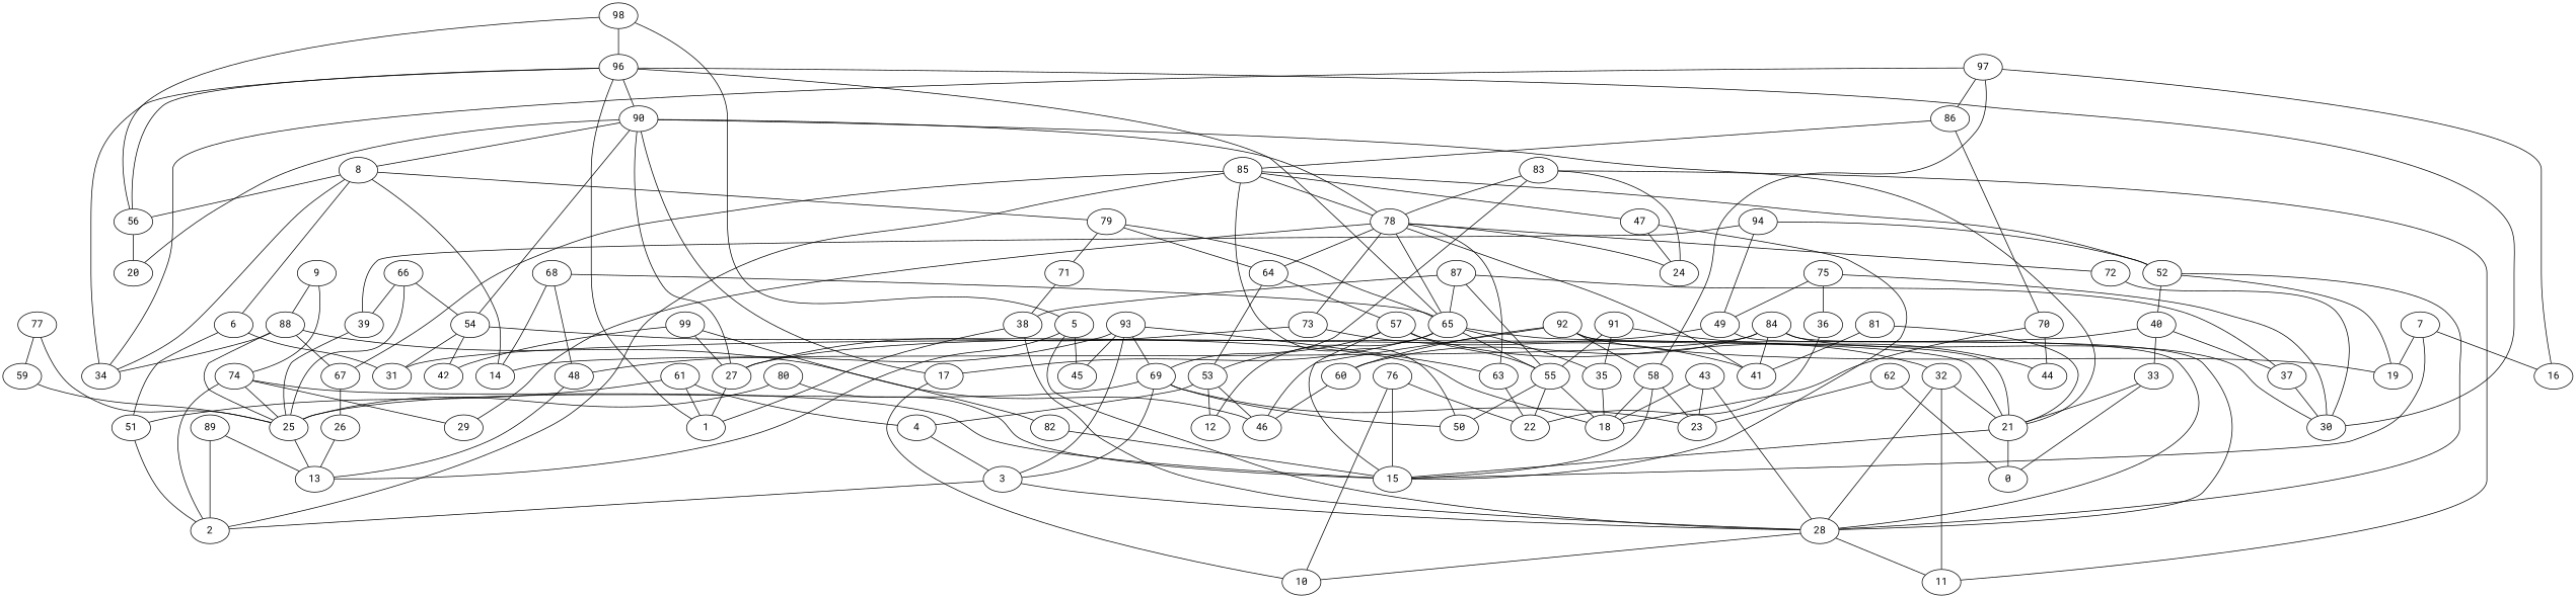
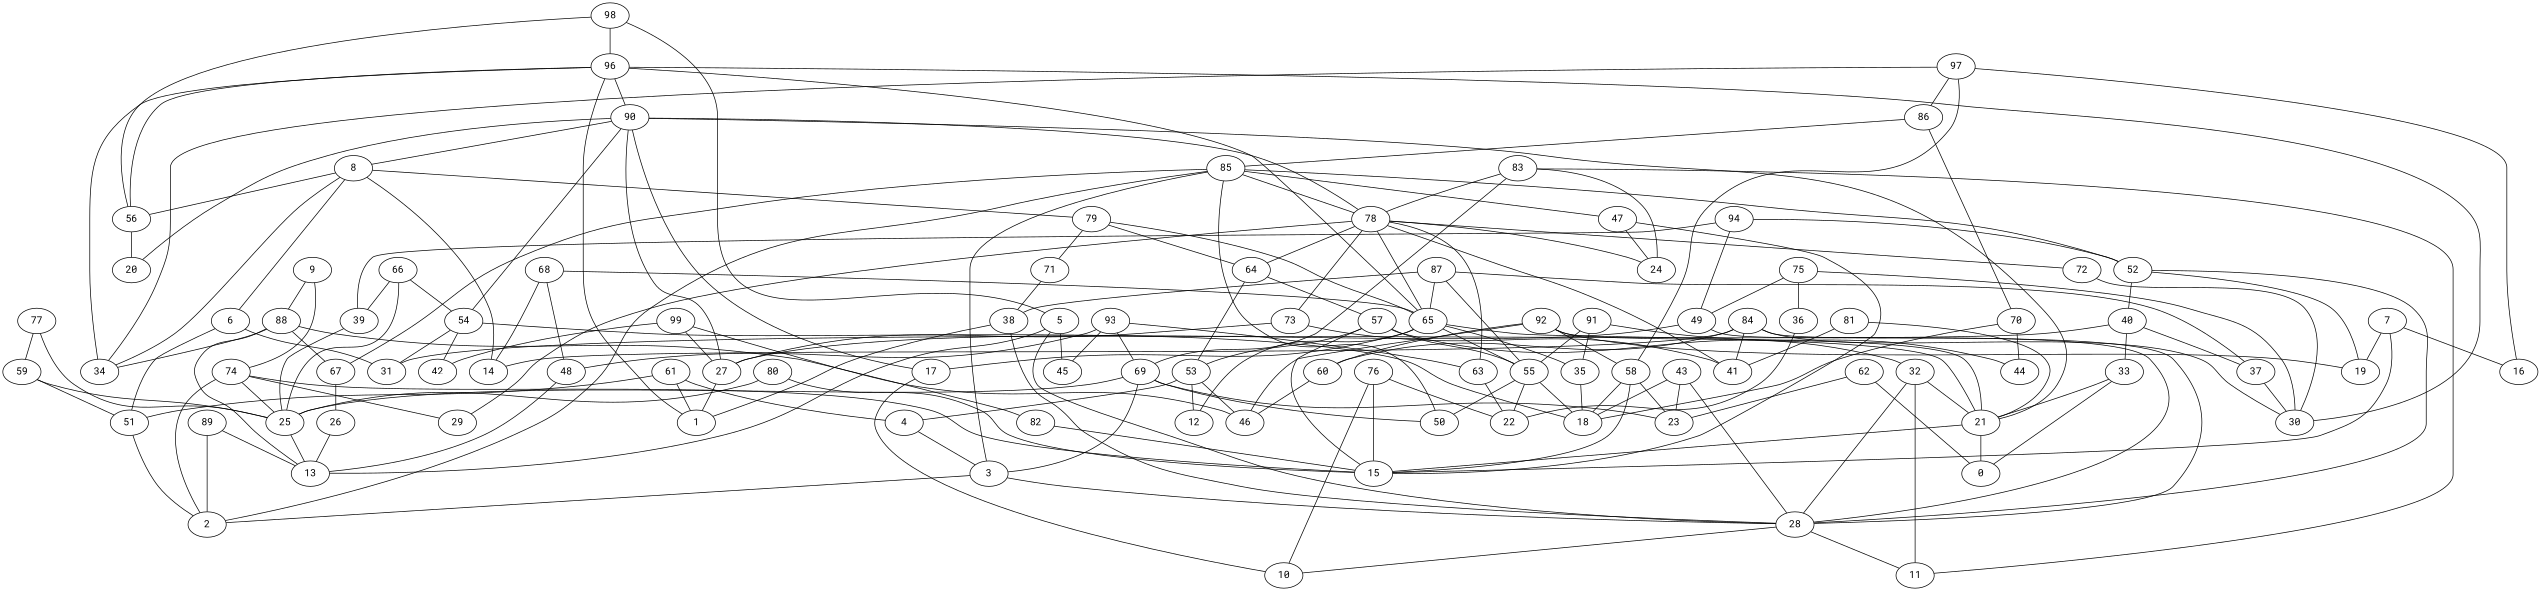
  digraph {
    fontname="Roboto Mono"
    node [fontname="Roboto Mono"]
    edge [color=black dir=none fontname="Roboto Mono"]
    48
    13
    89
    2
    99
    27
    46
    42
    1
    91
    55
    35
    44
    18
    22
    50
    17
    10
    68
    65
    14
    21
    12
    72
    30
    40
    33
    37
    31
    0
    8
    56
    79
    6
    34
    20
    64
    71
    51
    87
    38
    28
    57
    53
    15
    32
    4
    3
    11
    61
    92
    19
    58
    60
    23
    93
    69
    45
    63
    25
    9
    88
    74
    67
    82
    29
    80
    49
    36
    78
    41
    24
    73
    52
    85
    47
    26
    75
    39
    81
    90
    54
    94
    43
    96
    77
    59
    76
    84
    7
    16
    83
    62
    70
    66
    86
    97
    5
    98
    subgraph sub_1 {
      48
      13
      89
      2
      99
      27
      46
      42
      1
      91
      55
      35
      44
      18
      22
      50
      17
      10
      68
      65
      14
      21
      12
      72
      30
      40
      33
      37
      31
      0
      8
      56
      79
      6
      34
      20
      64
      71
      51
      87
      38
      28
      57
      53
      15
      32
      4
      3
      11
      61
      92
      19
      58
      60
      23
      93
      69
      45
      63
      25
      9
      88
      74
      67
      82
      29
      80
      49
      36
      78
      41
      24
      73
      52
      85
      47
      26
      75
      39
      81
      90
      54
      94
      43
      96
      77
      59
      76
      84
      7
      16
      83
      62
      70
      66
      86
      97
      5
      98
    }
    48 -> 13
    89 -> 13
    89 -> 2
    99 -> 27
    99 -> 46
    99 -> 42
    27 -> 1
    91 -> 55
    91 -> 35
    91 -> 44
    55 -> 18
    55 -> 22
    55 -> 50
    35 -> 18
    17 -> 10
    68 -> 48
    68 -> 65
    68 -> 14
    65 -> 55
    65 -> 35
    65 -> 17
    65 -> 21
    65 -> 12
    21 -> 0
    21 -> 15
    72 -> 30
    40 -> 33
    40 -> 37
    40 -> 31
    33 -> 21
    33 -> 0
    37 -> 30
    8 -> 14
    8 -> 56
    8 -> 79
    8 -> 6
    8 -> 34
    56 -> 20
    79 -> 65
    79 -> 64
    79 -> 71
    6 -> 31
    6 -> 51
    64 -> 57
    64 -> 53
    71 -> 38
    51 -> 2
    87 -> 55
    87 -> 65
    87 -> 37
    87 -> 38
    38 -> 1
    38 -> 28
    28 -> 10
    28 -> 11
    57 -> 55
    57 -> 53
    57 -> 15
    57 -> 32
    53 -> 46
    53 -> 12
    53 -> 4
    32 -> 21
    32 -> 28
    32 -> 11
    4 -> 3
    3 -> 2
    3 -> 28
    61 -> 1
    61 -> 51
    61 -> 4
    92 -> 46
    92 -> 21
    92 -> 19
    92 -> 58
    92 -> 60
    58 -> 18
    58 -> 15
    58 -> 23
    60 -> 46
    93 -> 48
    93 -> 69
    93 -> 45
    93 -> 63
    69 -> 50
    69 -> 3
    69 -> 23
    69 -> 25
    63 -> 22
    25 -> 13
    9 -> 88
    9 -> 74
-   88 -> 25
+   88 -> 13
    88 -> 34
    88 -> 67
    88 -> 82
    74 -> 2
    74 -> 15
    74 -> 25
    74 -> 29
    67 -> 26
    82 -> 15
    80 -> 15
    80 -> 25
    49 -> 27
    49 -> 28
    36 -> 22
    78 -> 65
    78 -> 72
    78 -> 64
    78 -> 63
    78 -> 29
    78 -> 41
    78 -> 24
    78 -> 73
    73 -> 27
    73 -> 41
    52 -> 40
    52 -> 28
    52 -> 19
    85 -> 2
    85 -> 50
-   93 -> 3
+   85 -> 3
    85 -> 67
    85 -> 78
    85 -> 52
    85 -> 47
    47 -> 15
    47 -> 24
    26 -> 13
    75 -> 30
    75 -> 49
    75 -> 36
    39 -> 25
    81 -> 21
    81 -> 41
    90 -> 27
    90 -> 17
    90 -> 21
    90 -> 8
    90 -> 20
    90 -> 78
    90 -> 54
    54 -> 42
    54 -> 18
    54 -> 31
    94 -> 49
    94 -> 52
    94 -> 39
    43 -> 18
    43 -> 28
    43 -> 23
    96 -> 1
    96 -> 65
    96 -> 30
    96 -> 56
    96 -> 34
    96 -> 90
    77 -> 25
    77 -> 59
+   59 -> 51
    59 -> 25
    76 -> 22
    76 -> 10
    76 -> 15
    84 -> 14
    84 -> 30
    84 -> 28
    84 -> 60
    84 -> 41
    7 -> 15
    7 -> 19
    7 -> 16
    83 -> 11
    83 -> 69
    83 -> 78
    83 -> 24
    62 -> 0
    62 -> 23
    70 -> 44
    70 -> 18
    66 -> 25
    66 -> 39
    66 -> 54
    86 -> 85
    86 -> 70
    97 -> 34
    97 -> 58
    97 -> 16
    97 -> 86
    5 -> 13
    5 -> 28
    5 -> 45
    98 -> 56
    98 -> 96
    98 -> 5
  }
